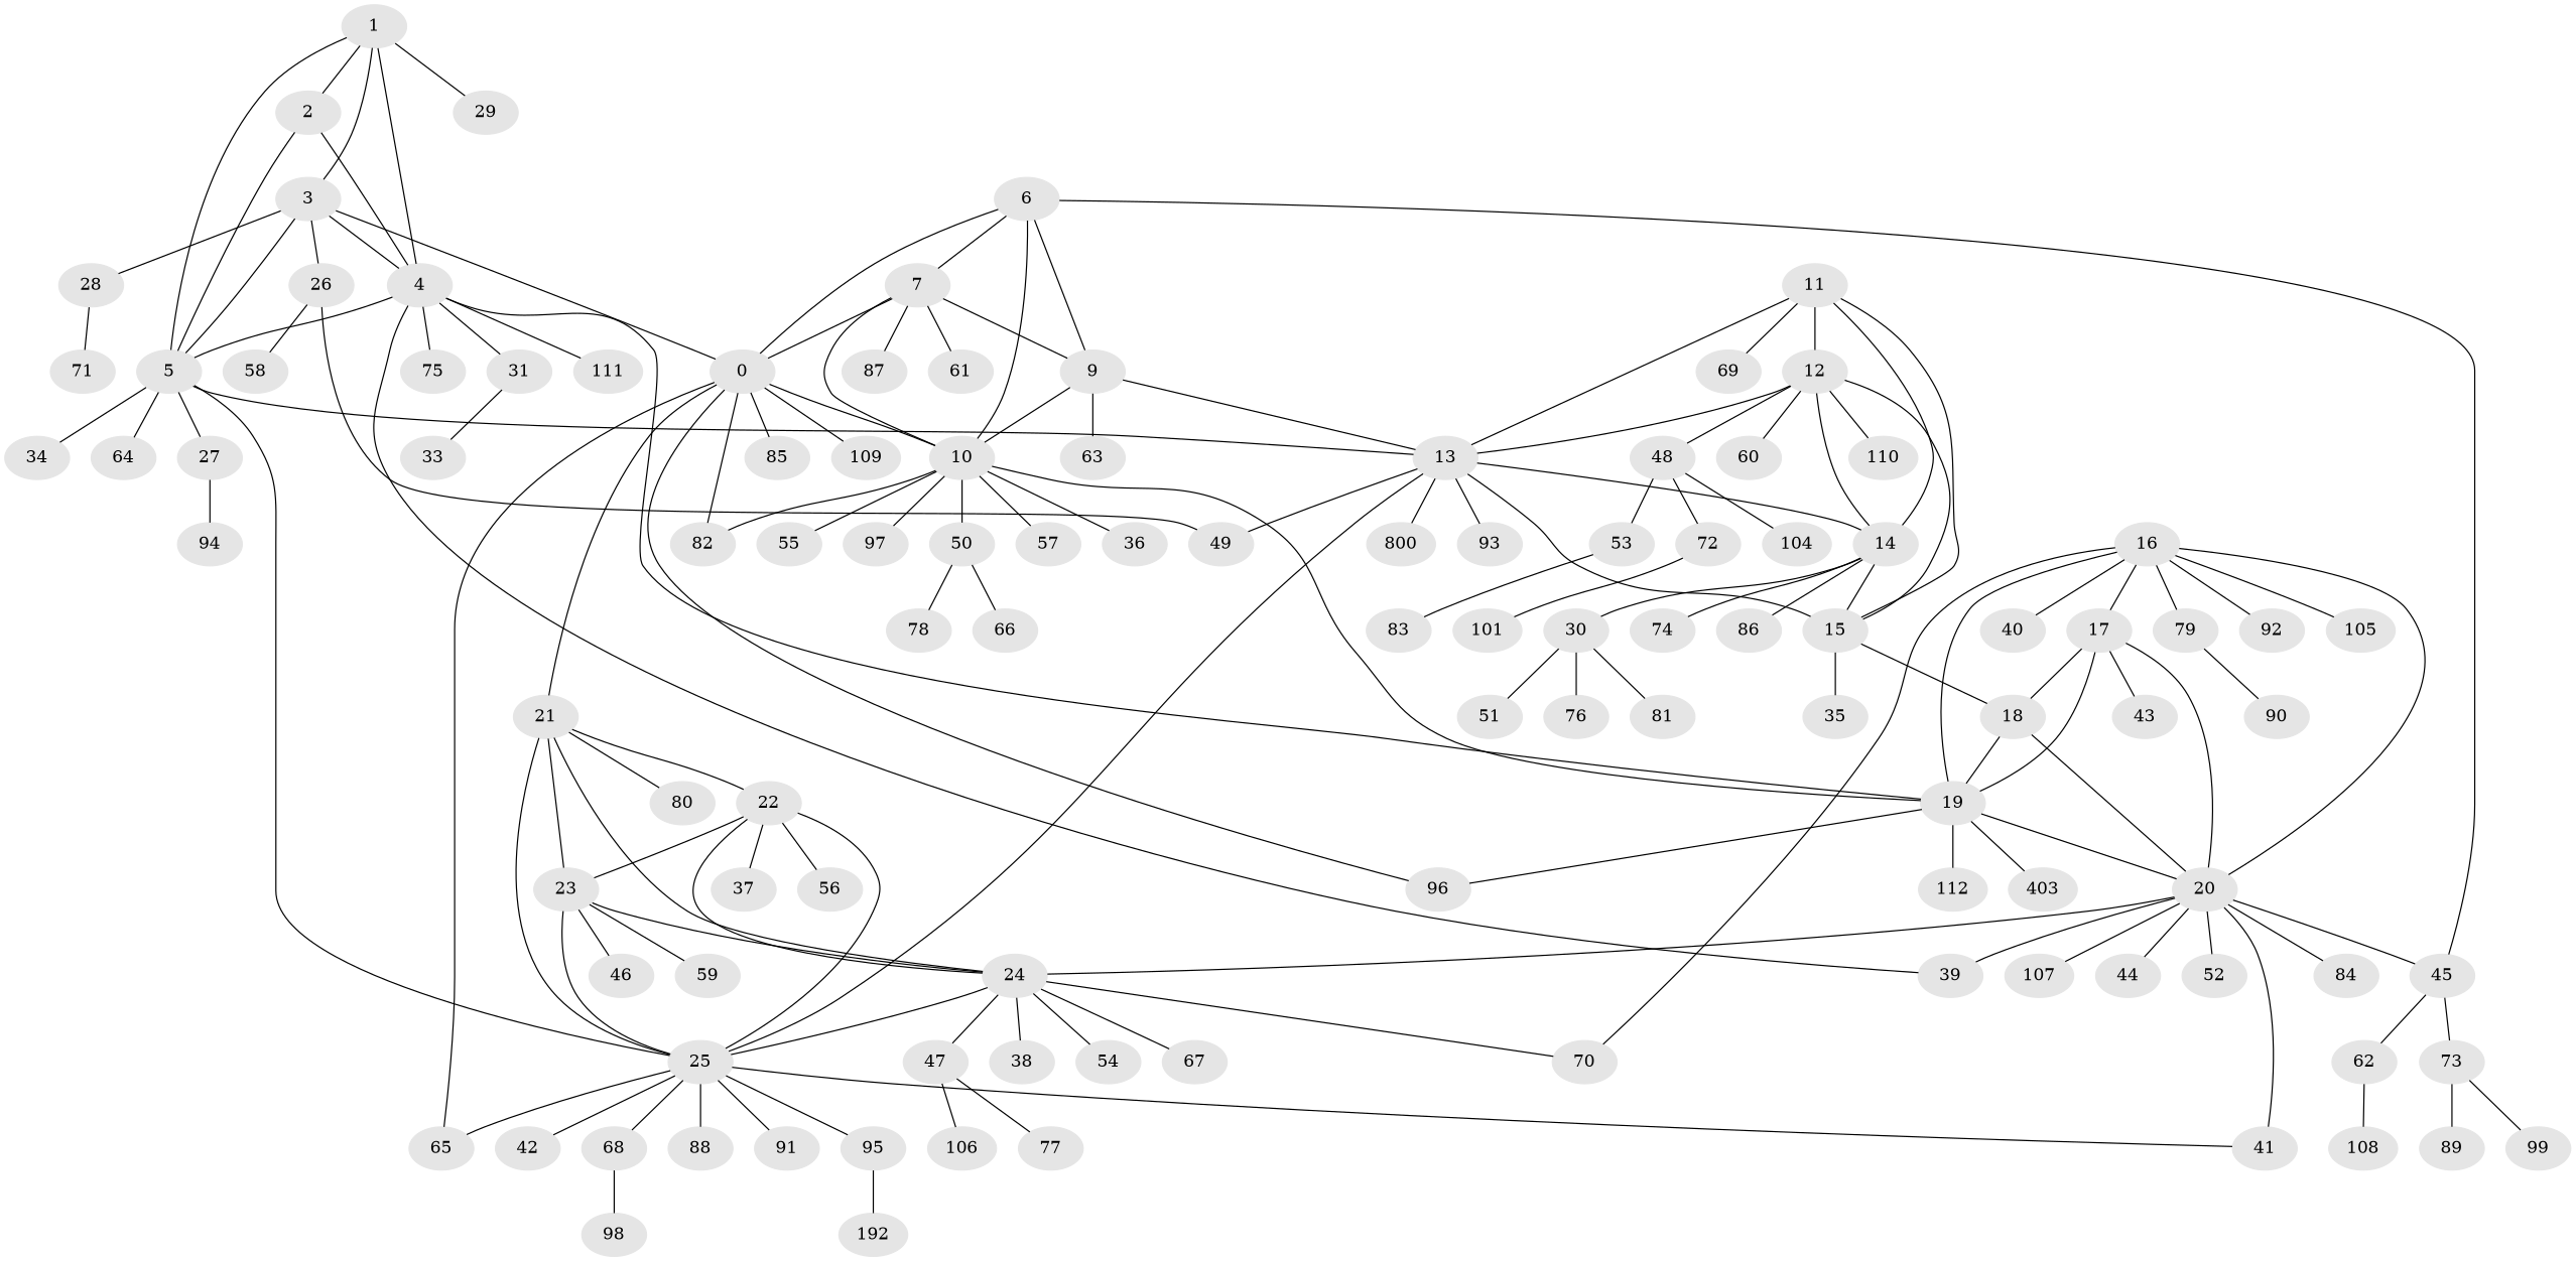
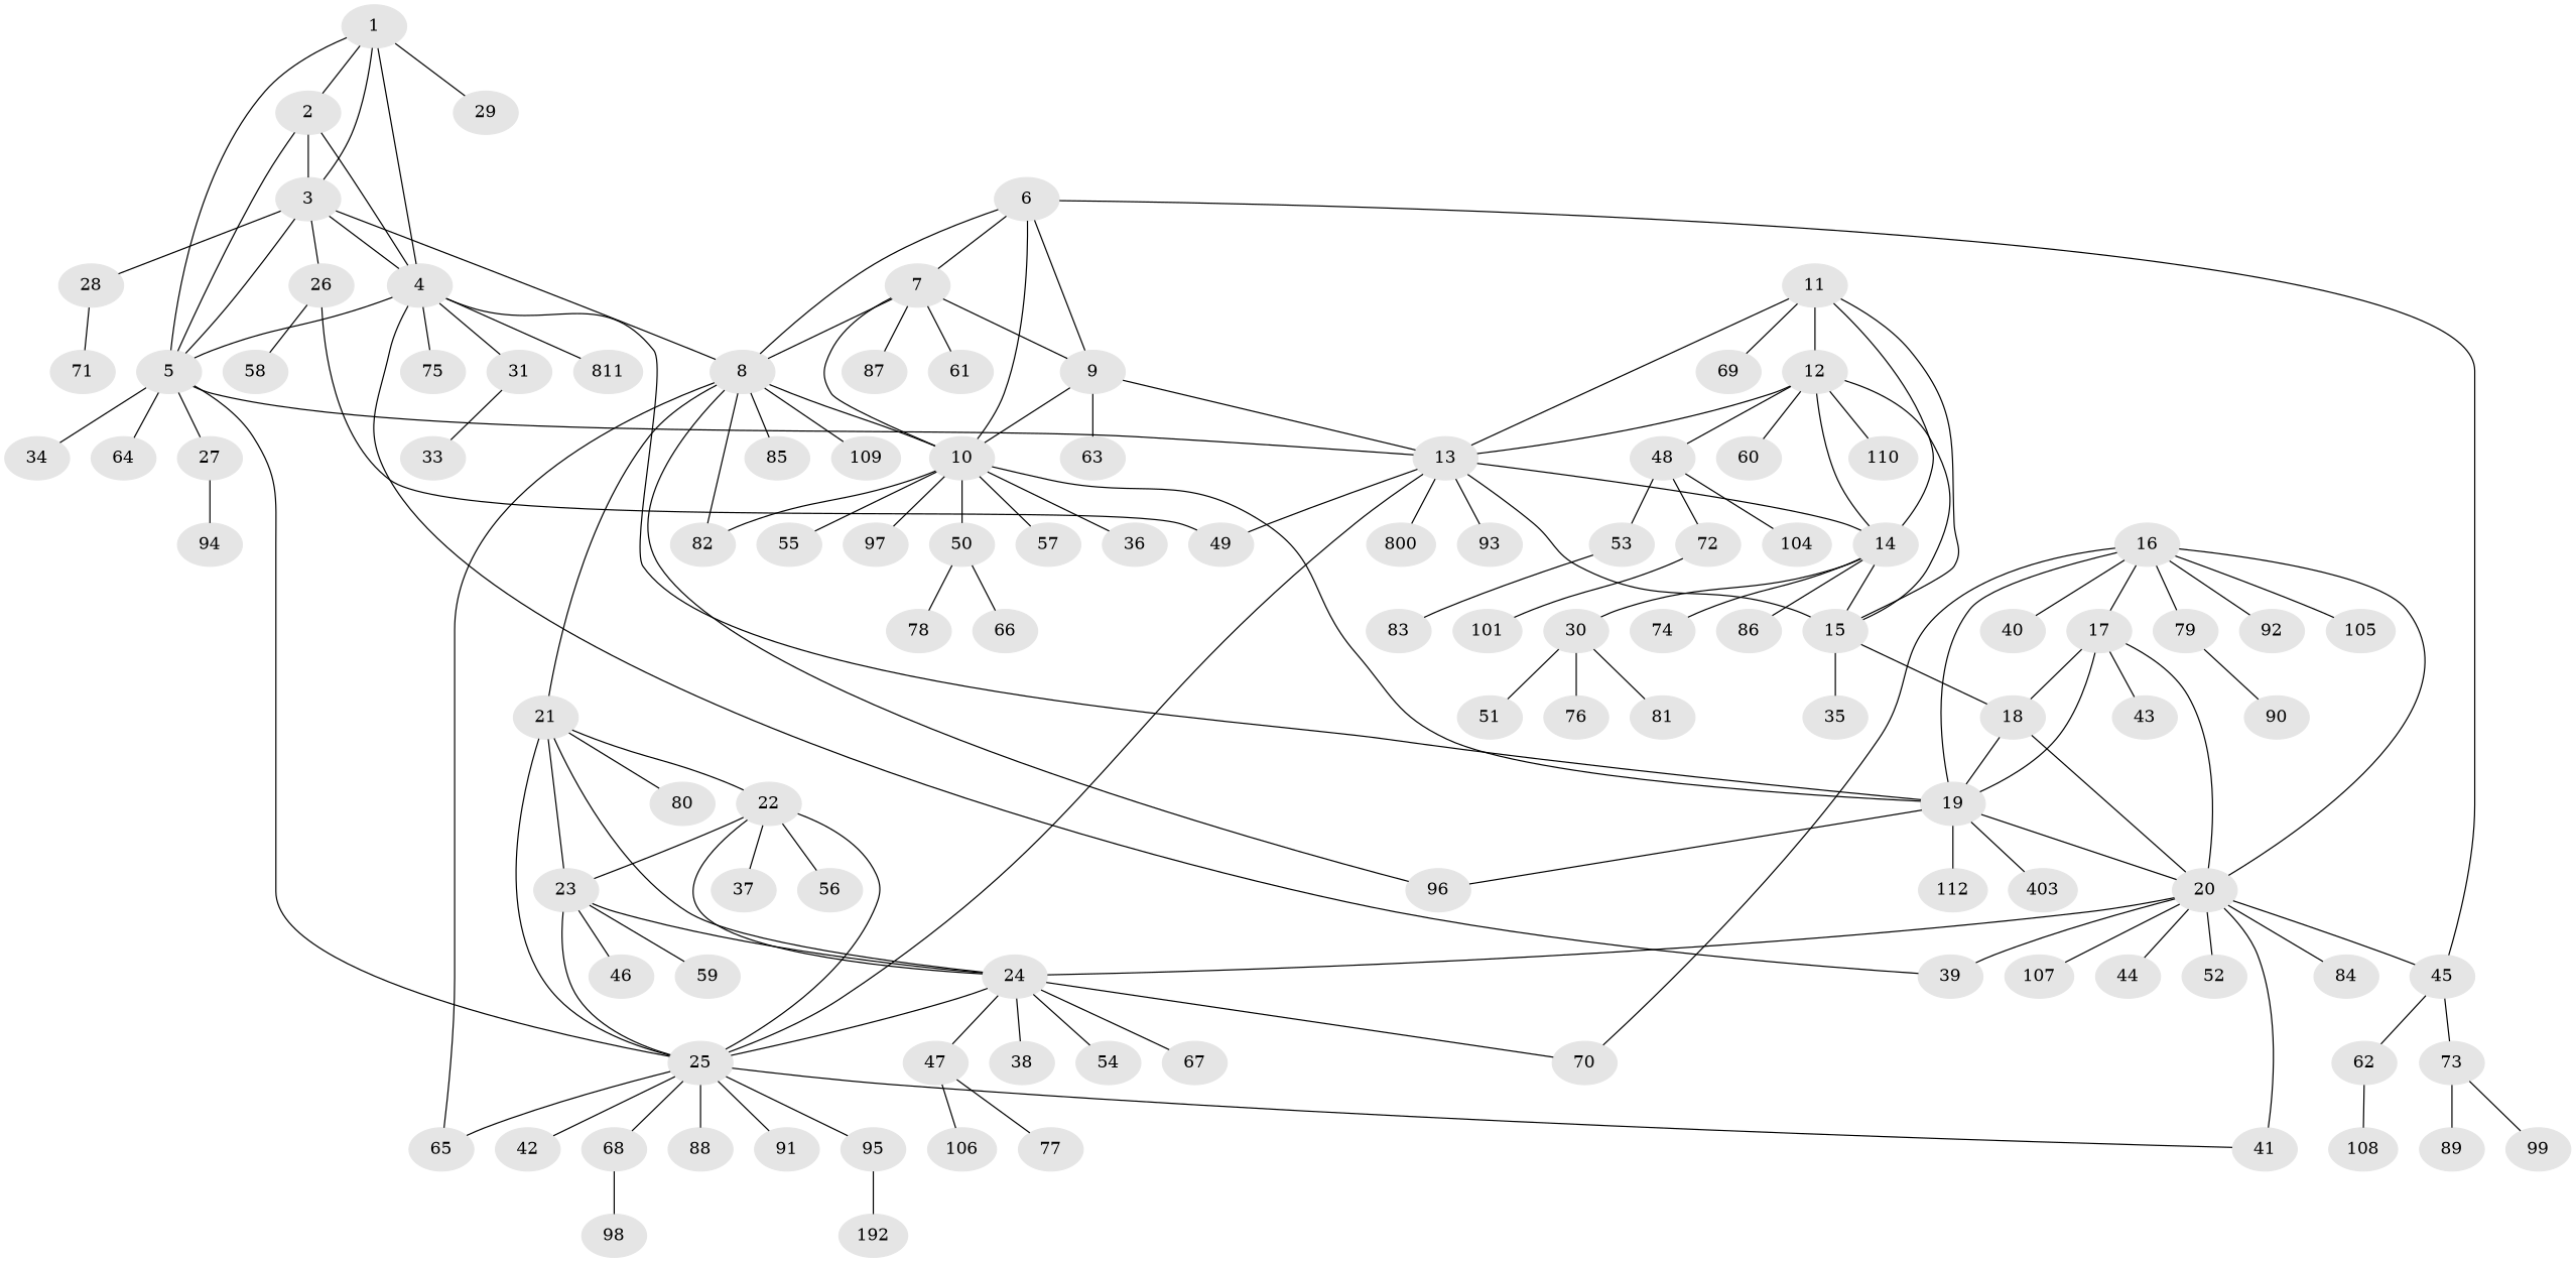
  graph {
    node [color=gray90 style=filled]
    1
    2
    3
    4
    5
    29
-   8 [label=0]
+   8
    26
    28
    19
    31
    39
    75
-   111
+   111 [label=811]
    13
    25
    27
    34
    64
    10
    21
    65
    85
    96
    109
    82
    49
    58
    71
    20
    n31 [label=403]
    112
    33
    14
    15
    93
    n37 [label=800]
    41
    42
    68
    88
    91
    95
    94
    6
    7
    9
    45
    61
    87
    63
    36
    50
    55
    57
    97
    62
    73
    24
    22
    23
    80
    66
    78
    11
    12
    69
    48
    60
    110
    30
    74
    86
    18
    35
    53
    72
    104
    51
    76
    81
    16
    17
    40
    70
    79
    92
    105
    43
    44
    52
    84
    107
    90
    38
    47
    54
    67
    37
    56
    46
    59
    77
    106
    98
    n106 [label=192]
    108
    89
    99
    83
    101
    1 -- 2
    1 -- 3
    1 -- 4
    1 -- 5
    1 -- 29
+   2 -- 3
    2 -- 4
    2 -- 5
    3 -- 4
    3 -- 5
    3 -- 8
    3 -- 26
    3 -- 28
    4 -- 5
    4 -- 19
    4 -- 31
    4 -- 39
    4 -- 75
    4 -- 111
    5 -- 13
    5 -- 25
    5 -- 27
    5 -- 34
    5 -- 64
    8 -- 10
    8 -- 21
    8 -- 65
    8 -- 85
    8 -- 96
    8 -- 109
    8 -- 82
    26 -- 49
    26 -- 58
    28 -- 71
    19 -- 96
    19 -- 20
    19 -- n31
    19 -- 112
    31 -- 33
    13 -- 25
    13 -- 49
    13 -- 14
    13 -- 15
    13 -- 93
    13 -- n37
    25 -- 65
    25 -- 41
    25 -- 42
    25 -- 68
    25 -- 88
    25 -- 91
    25 -- 95
    27 -- 94
    10 -- 19
    10 -- 82
    10 -- 36
    10 -- 50
    10 -- 55
    10 -- 57
    10 -- 97
    21 -- 25
    21 -- 24
    21 -- 22
    21 -- 23
    21 -- 80
    20 -- 39
    20 -- 41
    20 -- 45
    20 -- 24
    20 -- 44
    20 -- 52
    20 -- 84
    20 -- 107
    14 -- 15
    14 -- 30
    14 -- 74
    14 -- 86
    15 -- 18
    15 -- 35
    68 -- 98
    95 -- n106
    6 -- 8
    6 -- 10
    6 -- 7
    6 -- 9
    6 -- 45
    7 -- 8
    7 -- 10
    7 -- 9
    7 -- 61
    7 -- 87
    9 -- 13
    9 -- 10
    9 -- 63
    45 -- 62
    45 -- 73
    50 -- 66
    50 -- 78
    62 -- 108
    73 -- 89
    73 -- 99
    24 -- 25
    24 -- 70
    24 -- 38
    24 -- 47
    24 -- 54
    24 -- 67
    22 -- 25
    22 -- 24
    22 -- 23
    22 -- 37
    22 -- 56
    23 -- 25
    23 -- 24
    23 -- 46
    23 -- 59
    11 -- 13
    11 -- 14
    11 -- 15
    11 -- 12
    11 -- 69
    12 -- 13
    12 -- 14
    12 -- 15
    12 -- 48
    12 -- 60
    12 -- 110
    48 -- 53
    48 -- 72
    48 -- 104
    30 -- 51
    30 -- 76
    30 -- 81
    18 -- 19
    18 -- 20
    53 -- 83
    72 -- 101
    16 -- 19
    16 -- 20
    16 -- 17
    16 -- 40
    16 -- 70
    16 -- 79
    16 -- 92
    16 -- 105
    17 -- 19
    17 -- 20
    17 -- 18
    17 -- 43
    79 -- 90
    47 -- 77
    47 -- 106
  }
